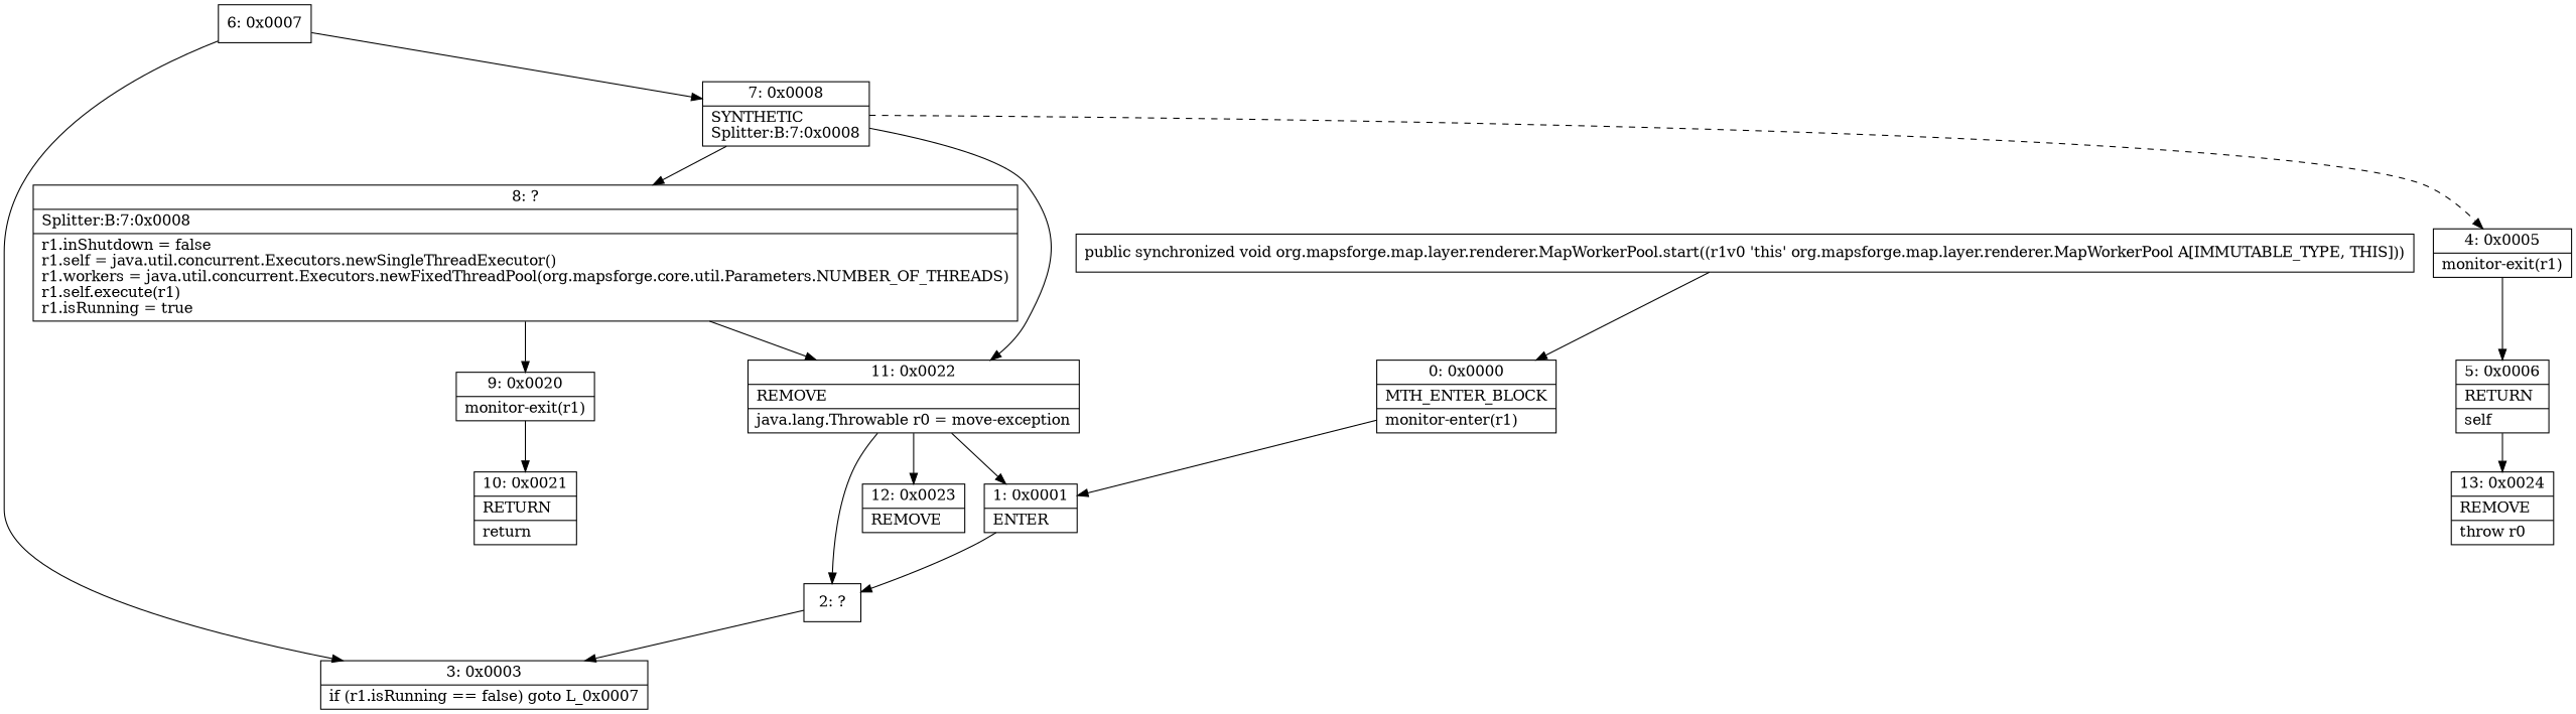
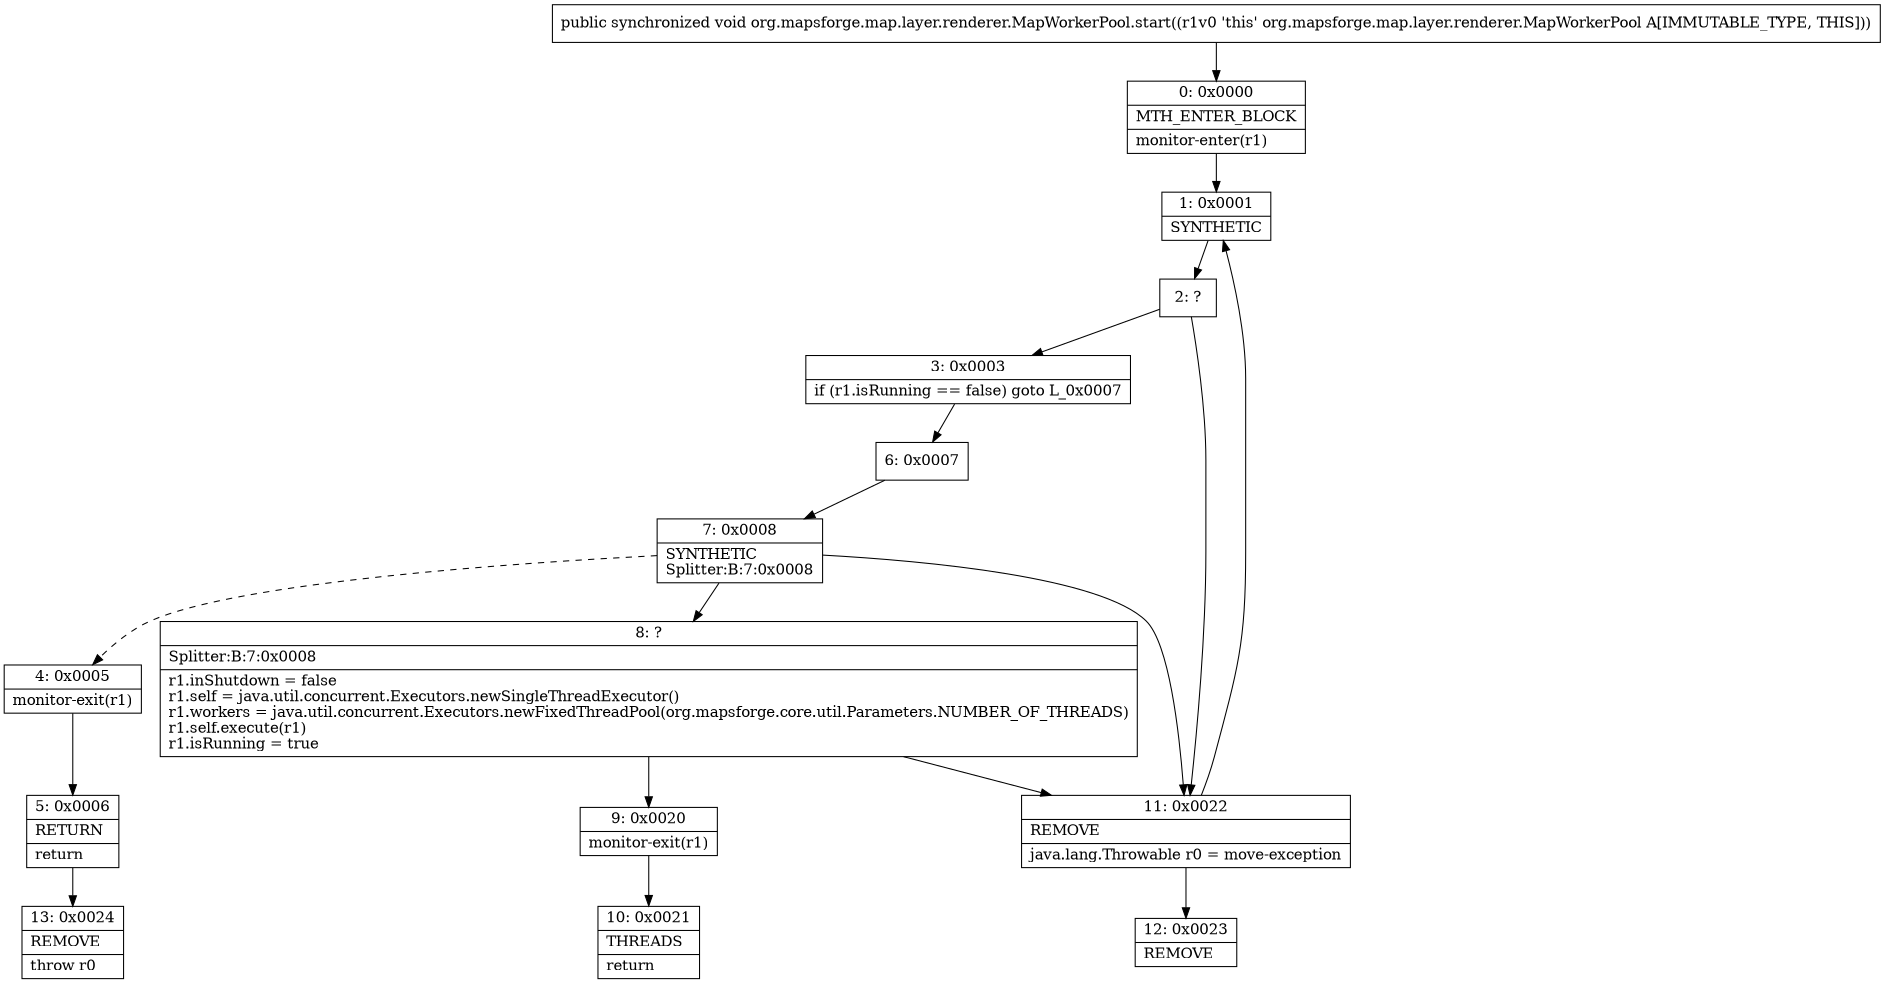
  digraph {
    node [shape=record]
    n1 [label="{0\:\ 0x0000|MTH_ENTER_BLOCK\l|monitor\-enter(r1)\l}"]
-   n2 [label="{1\:\ 0x0001|ENTER\l}"]
+   n2 [label="{1\:\ 0x0001|SYNTHETIC\l}"]
    n3 [label="{2\:\ ?}"]
    n4 [label="{11\:\ 0x0022|REMOVE\l|java.lang.Throwable r0 = move\-exception\l}"]
    n5 [label="{3\:\ 0x0003|if (r1.isRunning == false) goto L_0x0007\l}"]
    n6 [label="{12\:\ 0x0023|REMOVE\l}"]
    n7 [label="{6\:\ 0x0007}"]
    n8 [label="{4\:\ 0x0005|monitor\-exit(r1)\l}"]
-   n9 [label="{5\:\ 0x0006|RETURN\l|self\l}"]
+   n9 [label="{5\:\ 0x0006|RETURN\l|return\l}"]
    n10 [label="{7\:\ 0x0008|SYNTHETIC\lSplitter:B:7:0x0008\l}"]
    n11 [label="{13\:\ 0x0024|REMOVE\l|throw r0\l}"]
    n12 [label="{8\:\ ?|Splitter:B:7:0x0008\l|r1.inShutdown = false\lr1.self = java.util.concurrent.Executors.newSingleThreadExecutor()\lr1.workers = java.util.concurrent.Executors.newFixedThreadPool(org.mapsforge.core.util.Parameters.NUMBER_OF_THREADS)\lr1.self.execute(r1)\lr1.isRunning = true\l}"]
    n13 [label="{9\:\ 0x0020|monitor\-exit(r1)\l}"]
-   n14 [label="{10\:\ 0x0021|RETURN\l|return\l}"]
+   n14 [label="{10\:\ 0x0021|THREADS\l|return\l}"]
    n15 [label="{public synchronized void org.mapsforge.map.layer.renderer.MapWorkerPool.start((r1v0 'this' org.mapsforge.map.layer.renderer.MapWorkerPool A[IMMUTABLE_TYPE, THIS])) }"]
    n1 -> n2
    n2 -> n3
-   n4 -> n3
+   n3 -> n4
    n3 -> n5
    n4 -> n2
    n4 -> n6
-   n7 -> n5
+   n5 -> n7
    n7 -> n10
    n8 -> n9
    n9 -> n11
    n10 -> n4
    n10 -> n8 [style=dashed]
    n10 -> n12
    n12 -> n4
    n12 -> n13
    n13 -> n14
    n15 -> n1
  }
